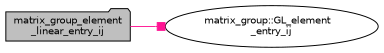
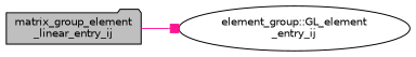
  digraph {
    rankdir=LR
    node [color=black fontname=Helvetica fontsize=10 style=filled]
    n1 [fillcolor=grey75 fontcolor=black height=0.2 label="matrix_group_element\l_linear_entry_ij" shape=folder width=0.4]
-   n2 [fillcolor=white height=0.2 label="matrix_group::GL_element\l_entry_ij" shape=ellipse width=0.4]
+   n2 [fillcolor=white height=0.2 label="element_group::GL_element\l_entry_ij" shape=ellipse width=0.4]
    n1 -> n2 [color=deeppink fontname=Helvetica fontsize=10 labelfontname=Helvetica labelfontsize=10 style=solid arrowhead=box]
  }
